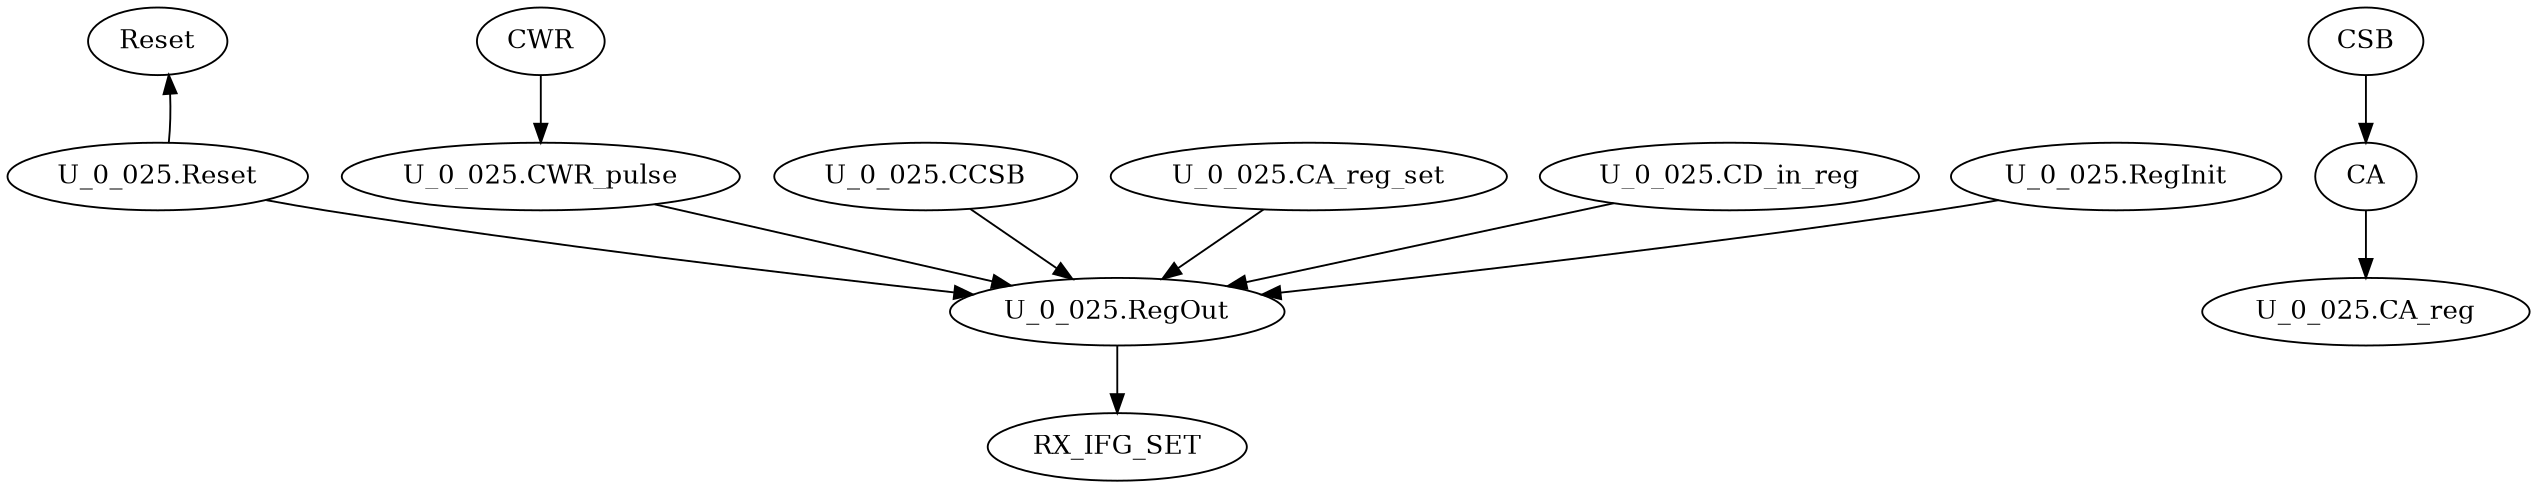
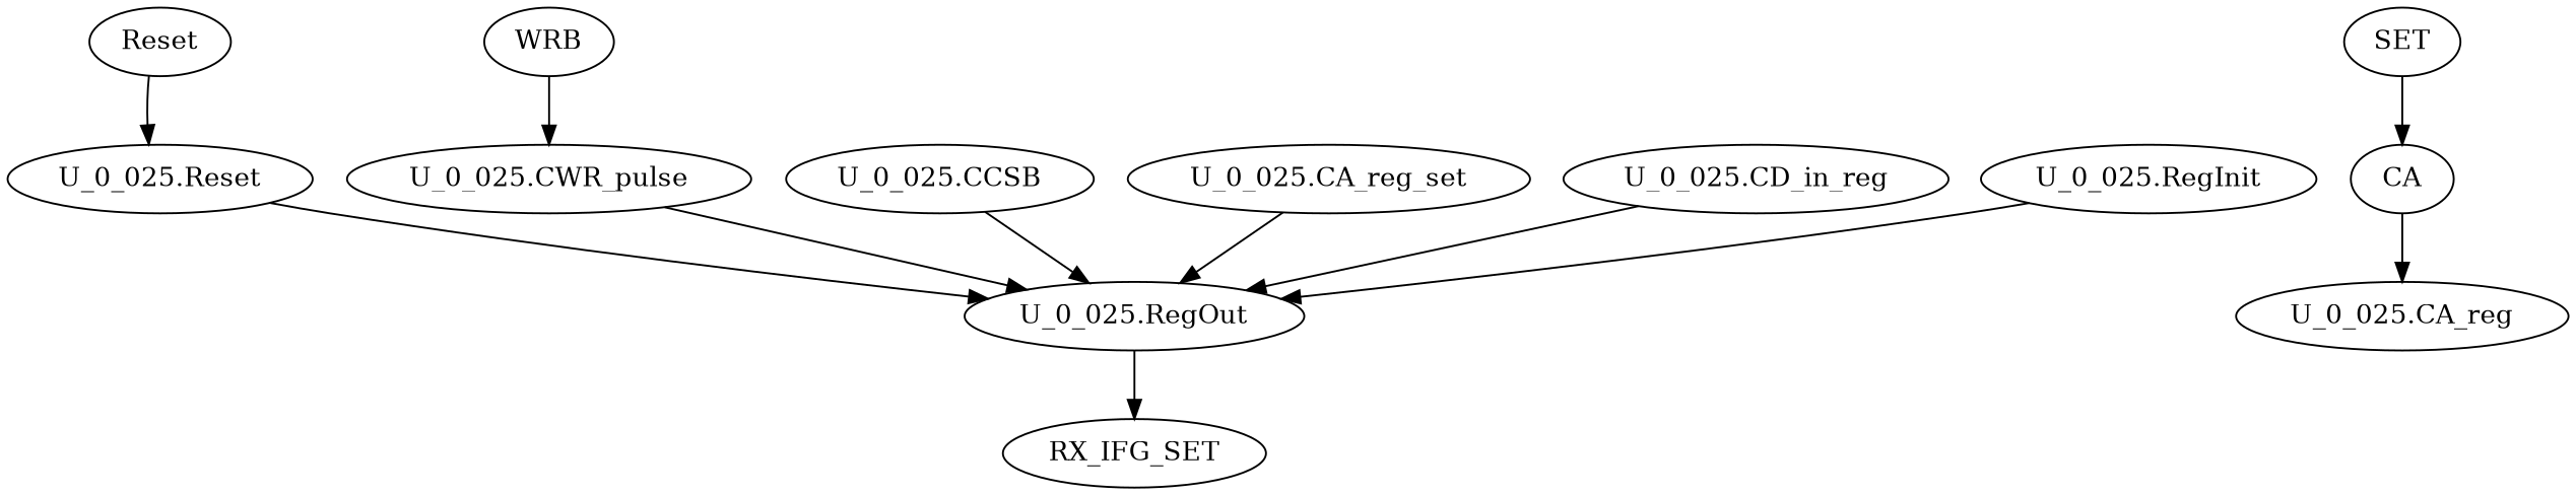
  strict digraph {
    node [complexity=4 importance=0.01541508742 rank=0.00385377185501]
    Reset [complexity=1 importance=0.0308170945521 rank=0.0308170945521]
    "U_0_025.Reset" [complexity=1 importance=0.029063591725 rank=0.029063591725]
    "U_0_025.RegOut" [complexity=0 importance=0.0136486911662 rank=0.0]
    RX_IFG_SET [complexity=0 importance=0.00571852560641 rank=0.0]
    "U_0_025.CWR_pulse"
-   WRB [importance=0.0171685902472 rank=0.00429214756179 label=CWR]
+   WRB [importance=0.0171685902472 rank=0.00429214756179]
    "U_0_025.CCSB"
    "U_0_025.CA_reg"
    CA [importance=0.0171685902472 rank=0.00429214756179]
-   CSB [importance=0.0171685902472 rank=0.00429214756179]
+   CSB [importance=0.0171685902472 rank=0.00429214756179 label=SET]
    "U_0_025.CA_reg_set" [importance=0.0154021939933 rank=0.00385054849833]
    "U_0_025.CD_in_reg" [complexity=2 importance=0.0154295925251 rank=0.00771479626255]
    "U_0_025.RegInit" [complexity=2 importance=0.0154021939933 rank=0.00770109699667]
-   "U_0_025.Reset" -> Reset
+   Reset -> "U_0_025.Reset"
    "U_0_025.Reset" -> "U_0_025.RegOut"
    "U_0_025.RegOut" -> RX_IFG_SET
    "U_0_025.CWR_pulse" -> "U_0_025.RegOut"
    WRB -> "U_0_025.CWR_pulse"
    "U_0_025.CCSB" -> "U_0_025.RegOut"
    CA -> "U_0_025.CA_reg"
    CSB -> CA
    "U_0_025.CA_reg_set" -> "U_0_025.RegOut"
    "U_0_025.CD_in_reg" -> "U_0_025.RegOut"
    "U_0_025.RegInit" -> "U_0_025.RegOut"
  }
